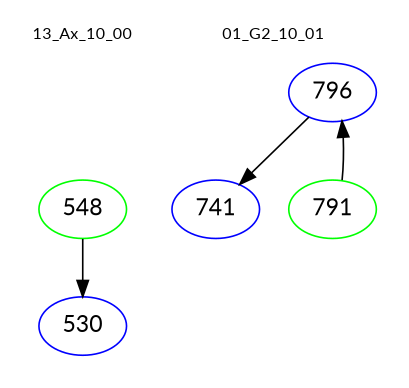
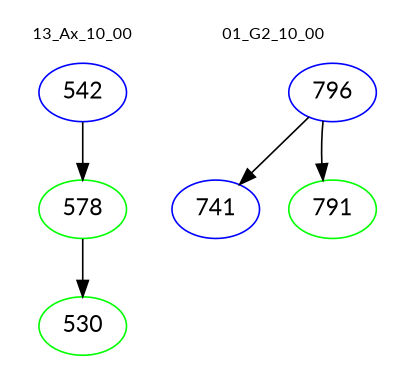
  digraph {
    fontname=Lato
    node [color=blue fontname=Lato]
    edge [color=black fontname=Lato]
-   n2 [label=530]
-   n3 [color=green label=548]
+   n1 [label=542]
+   n2 [color=green label=530]
+   n3 [color=green label=578]
    n4 [label=796]
    n5 [label=741]
    n6 [color=green label=791]
    subgraph cluster_1 {
      color=white
      fontsize=10
      label="13_Ax_10_00"
+     n1
      n2
      n3
    }
    subgraph cluster_2 {
      color=white
      fontsize=10
-     label="01_G2_10_01"
+     label="01_G2_10_00"
      n4
      n5
      n6
    }
+   n1 -> n3
    n3 -> n2
    n4 -> n5
-   n6 -> n4
+   n4 -> n6
  }
